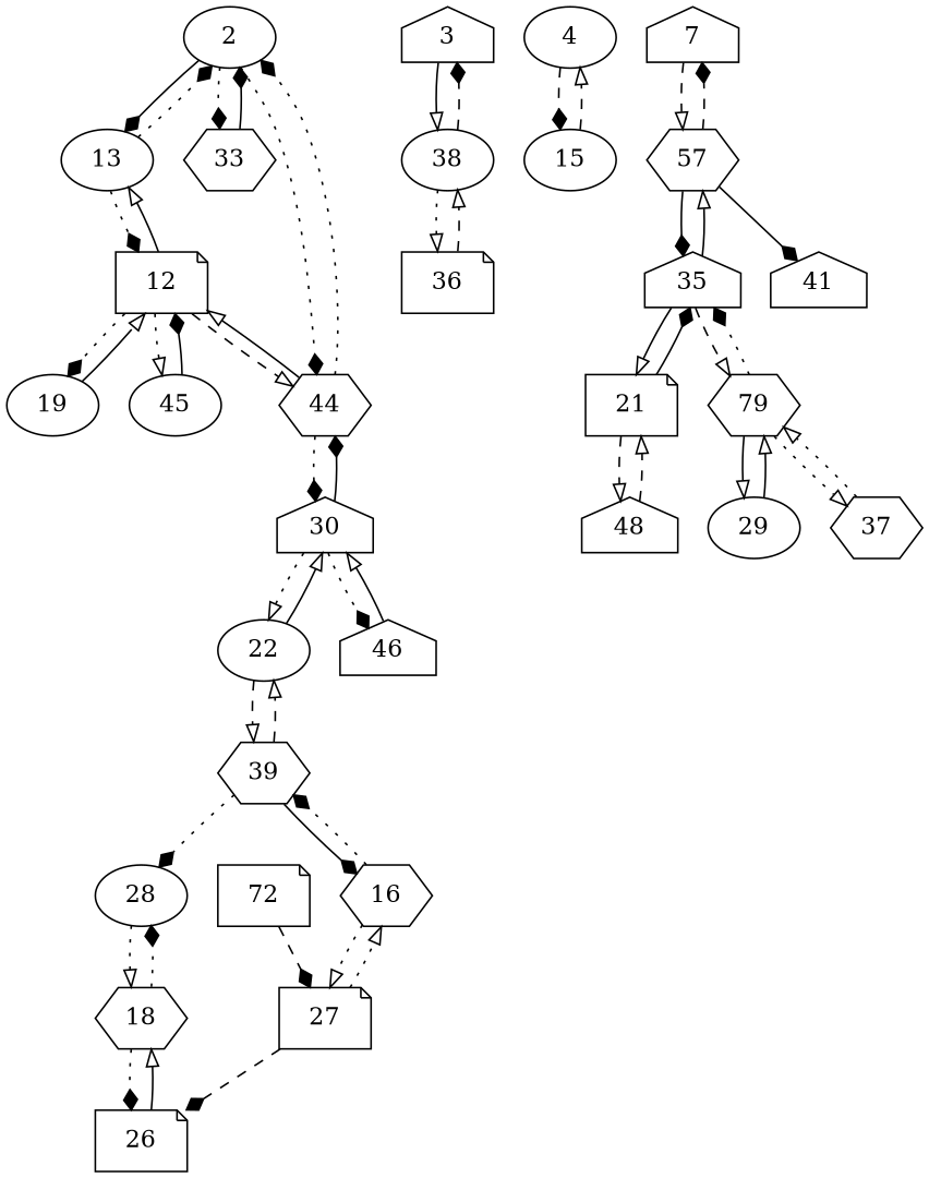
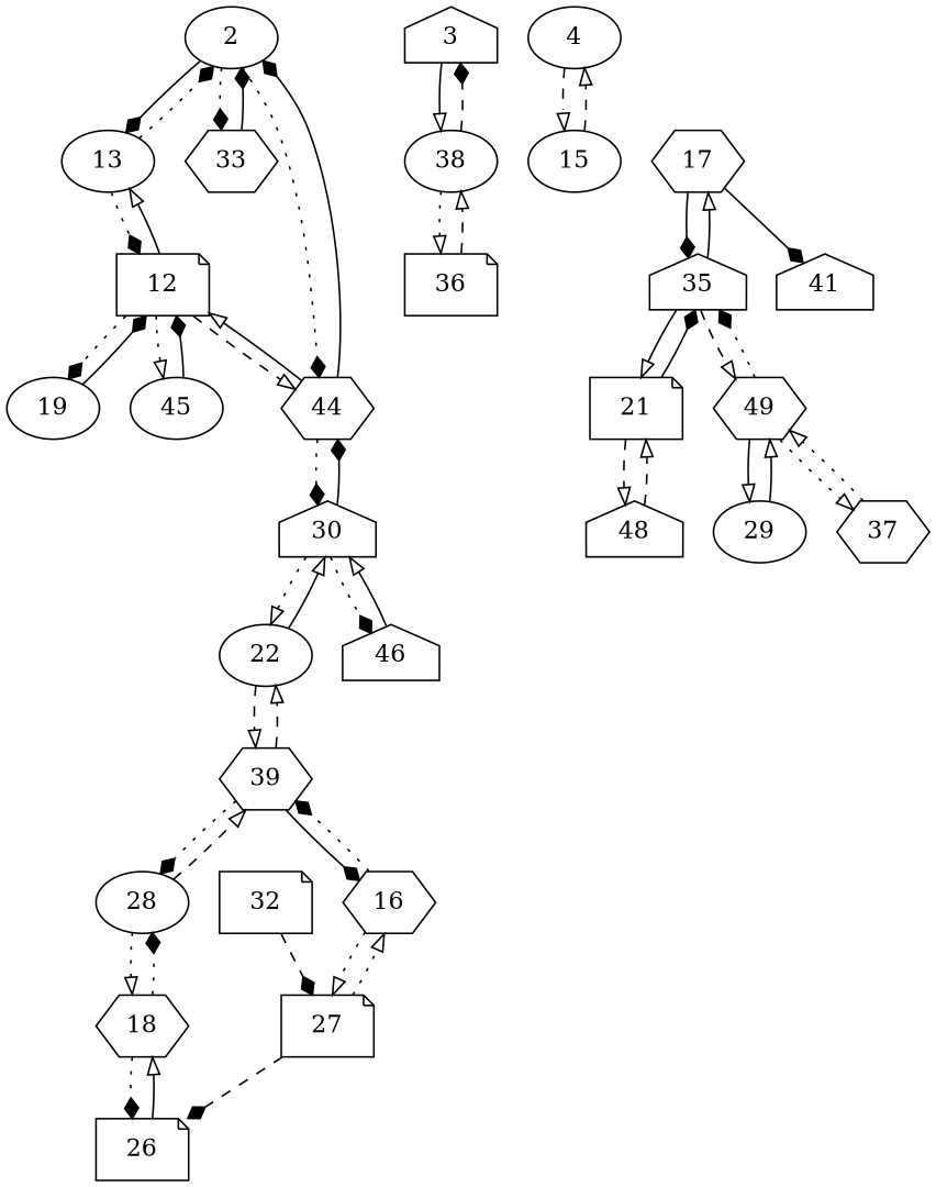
  digraph {
    node [shape=ellipse]
    edge [arrowhead=onormal style=dotted]
    2
    13
    33 [shape=hexagon]
    44 [shape=hexagon]
    12 [shape=note]
    30 [shape=house]
    19
    45
    22
    46 [shape=house]
    3 [shape=house]
    38
    36 [shape=note]
    4
    15
-   7 [shape=house]
-   17 [shape=hexagon label=57]
+   17 [shape=hexagon]
    35 [shape=house]
    41 [shape=house]
    21 [shape=note]
-   49 [shape=hexagon label=79]
+   49 [shape=hexagon]
    48 [shape=house]
    16 [shape=hexagon]
    27 [shape=note]
    39 [shape=hexagon]
    26 [shape=note]
    28
-   32 [shape=note label=72]
+   32 [shape=note]
    18 [shape=hexagon]
    29
    37 [shape=hexagon]
    2 -> 13 [arrowhead=diamond style=solid]
    2 -> 33 [arrowhead=diamond]
    2 -> 44 [arrowhead=diamond]
    13 -> 2 [arrowhead=diamond]
    13 -> 12 [arrowhead=diamond]
    33 -> 2 [arrowhead=diamond style=solid]
-   44 -> 2 [arrowhead=diamond]
+   44 -> 2 [arrowhead=diamond style=solid]
    44 -> 12 [style=solid]
    44 -> 30 [arrowhead=diamond]
    12 -> 13 [style=solid]
    12 -> 44 [style=dashed]
    12 -> 19 [arrowhead=diamond]
    12 -> 45
    30 -> 44 [arrowhead=diamond style=solid]
    30 -> 22
    30 -> 46 [arrowhead=diamond]
-   19 -> 12 [style=solid]
+   19 -> 12 [arrowhead=diamond style=solid]
    45 -> 12 [arrowhead=diamond style=solid]
    22 -> 30 [style=solid]
    22 -> 39 [style=dashed]
    46 -> 30 [style=solid]
    3 -> 38 [style=solid]
    38 -> 3 [arrowhead=diamond style=dashed]
    38 -> 36
    36 -> 38 [style=dashed]
-   4 -> 15 [arrowhead=diamond style=dashed]
+   4 -> 15 [style=dashed]
    15 -> 4 [style=dashed]
-   7 -> 17 [style=dashed]
-   17 -> 7 [arrowhead=diamond style=dashed]
    17 -> 35 [arrowhead=diamond style=solid]
    17 -> 41 [arrowhead=diamond style=solid]
    35 -> 17 [style=solid]
    35 -> 21 [style=solid]
    35 -> 49 [style=dashed]
    21 -> 35 [arrowhead=diamond style=solid]
    21 -> 48 [style=dashed]
    49 -> 35 [arrowhead=diamond]
    49 -> 29 [style=solid]
    49 -> 37
    48 -> 21 [style=dashed]
    16 -> 27
    16 -> 39 [arrowhead=diamond]
    27 -> 16
    27 -> 26 [arrowhead=diamond style=dashed]
    39 -> 22 [style=dashed]
    39 -> 16 [arrowhead=diamond style=solid]
    39 -> 28 [arrowhead=diamond]
    26 -> 18 [style=solid]
+   28 -> 39 [style=dashed]
    28 -> 18
    32 -> 27 [arrowhead=diamond style=dashed]
    18 -> 26 [arrowhead=diamond]
    18 -> 28 [arrowhead=diamond]
    29 -> 49 [style=solid]
    37 -> 49
  }
